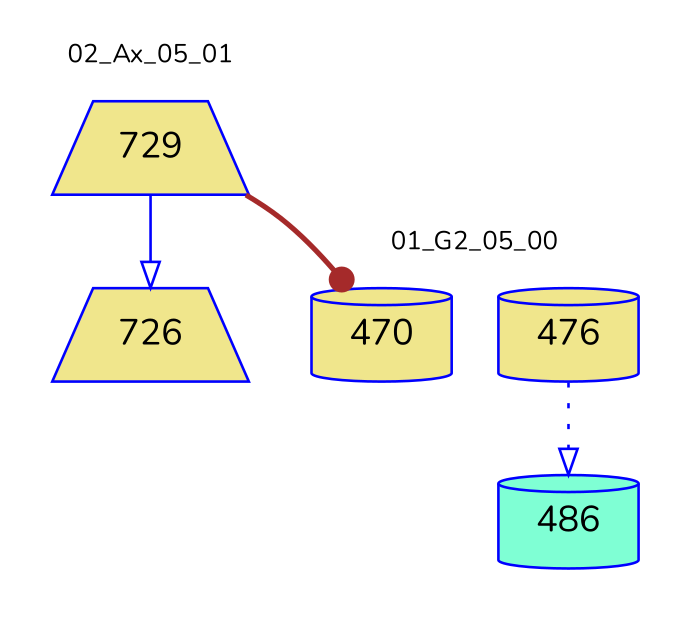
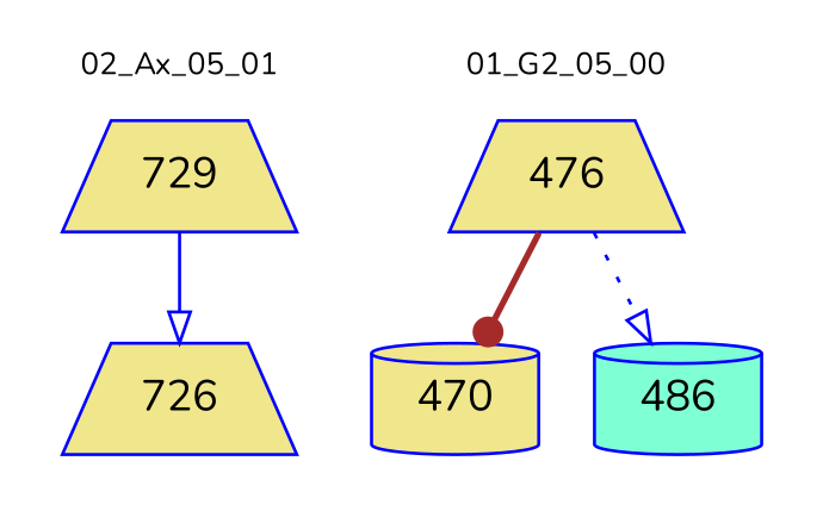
  digraph {
    fontname=Nunito
    node [color=blue fillcolor=khaki fontname=Nunito shape=cylinder style=filled]
    edge [arrowhead=onormal color=blue fontname=Nunito]
    n1 [label=729 shape=trapezium]
    n2 [label=726 shape=trapezium]
-   n3 [label=476]
+   n3 [label=476 shape=trapezium]
    n4 [label=470]
    n5 [fillcolor=aquamarine label=486]
    subgraph cluster_1 {
      color=white
      fontsize=10
      label="02_Ax_05_01"
      n1
      n2
    }
    subgraph cluster_2 {
      color=white
      fontsize=10
      label="01_G2_05_00"
      n3
      n4
      n5
    }
    n1 -> n2 [style=solid]
-   n1 -> n4 [arrowhead=dot color=brown style=bold]
+   n3 -> n4 [arrowhead=dot color=brown style=bold]
    n3 -> n5 [style=dotted]
  }
